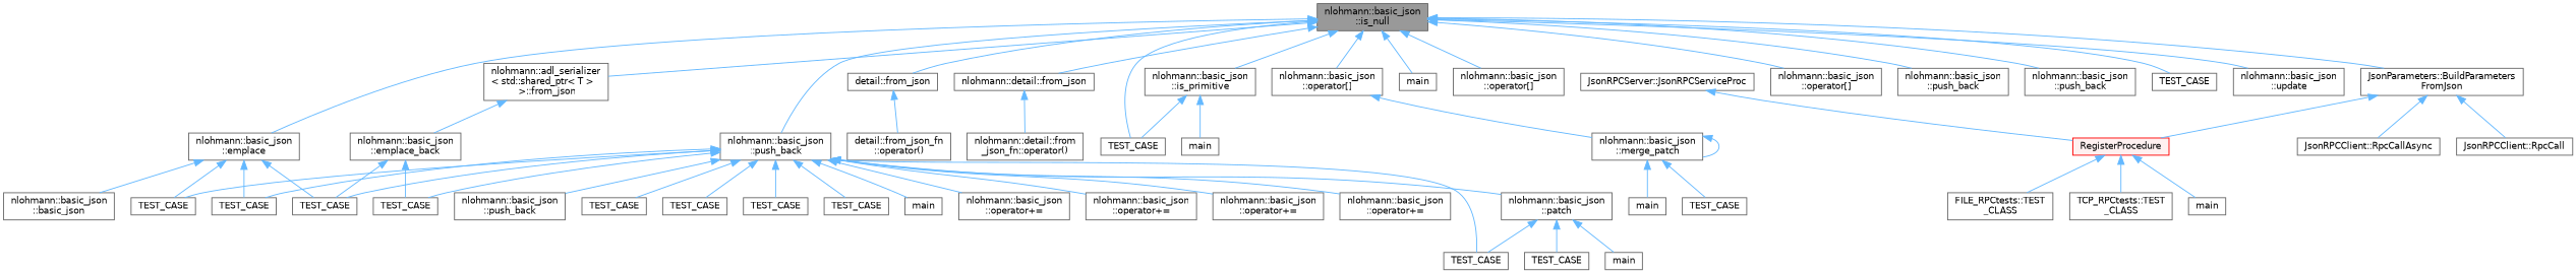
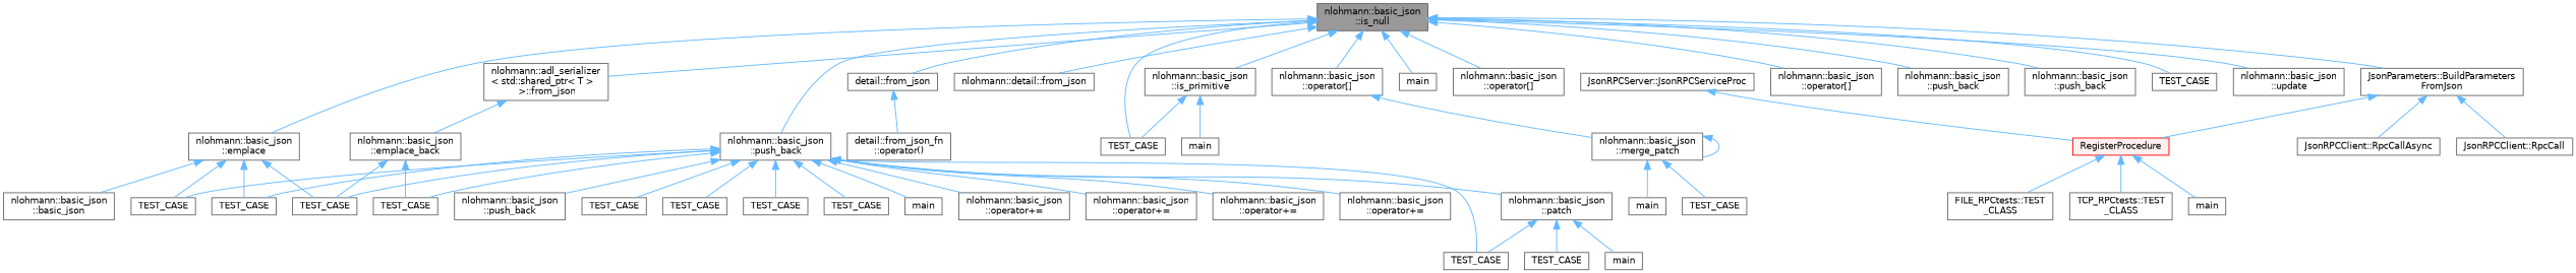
  digraph {
    rankdir=TB
    node [color=grey40 fillcolor=white fontname=Helvetica fontsize=10 shape=box style=filled]
    edge [color=steelblue1 dir=back fontname=Helvetica fontsize=10 labelfontname=Helvetica labelfontsize=10 style=solid]
    n1 [color=gray40 fillcolor=grey60 fontcolor=black height=0.2 label="nlohmann::basic_json\l::is_null" width=0.4]
    n2 [height=0.2 label="JsonParameters::BuildParameters\lFromJson" width=0.4]
    n3 [height=0.2 label="nlohmann::basic_json\l::emplace" width=0.4]
    n4 [height=0.2 label="detail::from_json" width=0.4]
    n5 [height=0.2 label="nlohmann::detail::from_json" width=0.4]
    n6 [height=0.2 label="nlohmann::adl_serializer\l\< std::shared_ptr\< T \>\l \>::from_json" width=0.4]
    n7 [height=0.2 label="nlohmann::basic_json\l::is_primitive" width=0.4]
    n8 [height=0.2 label=TEST_CASE width=0.4]
    n9 [height=0.2 label=main width=0.4]
    n10 [height=0.2 label="nlohmann::basic_json\l::operator[]" width=0.4]
    n11 [height=0.2 label="nlohmann::basic_json\l::operator[]" width=0.4]
    n12 [height=0.2 label="nlohmann::basic_json\l::operator[]" width=0.4]
    n13 [height=0.2 label="nlohmann::basic_json\l::push_back" width=0.4]
    n14 [height=0.2 label="nlohmann::basic_json\l::push_back" width=0.4]
    n15 [height=0.2 label="nlohmann::basic_json\l::push_back" width=0.4]
    n16 [height=0.2 label=TEST_CASE width=0.4]
    n17 [height=0.2 label="nlohmann::basic_json\l::update" width=0.4]
    n18 [height=0.2 label="JsonRPCClient::RpcCall" width=0.4]
    n19 [height=0.2 label="JsonRPCClient::RpcCallAsync" width=0.4]
    n20 [color=red fillcolor="#FFF0F0" height=0.2 label=RegisterProcedure width=0.4]
    n21 [height=0.2 label="nlohmann::basic_json\l::basic_json" width=0.4]
    n22 [height=0.2 label=TEST_CASE width=0.4]
    n23 [height=0.2 label=TEST_CASE width=0.4]
    n24 [height=0.2 label=TEST_CASE width=0.4]
    n25 [height=0.2 label="nlohmann::basic_json\l::emplace_back" width=0.4]
    n26 [height=0.2 label=TEST_CASE width=0.4]
    n27 [height=0.2 label="detail::from_json_fn\l::operator()" width=0.4]
-   n28 [height=0.2 label="nlohmann::detail::from\l_json_fn::operator()" width=0.4]
    n29 [height=0.2 label=main width=0.4]
    n30 [height=0.2 label="nlohmann::basic_json\l::merge_patch" width=0.4]
    n31 [height=0.2 label=main width=0.4]
    n32 [height=0.2 label="nlohmann::basic_json\l::operator+=" width=0.4]
    n33 [height=0.2 label="nlohmann::basic_json\l::operator+=" width=0.4]
    n34 [height=0.2 label="nlohmann::basic_json\l::operator+=" width=0.4]
    n35 [height=0.2 label="nlohmann::basic_json\l::operator+=" width=0.4]
    n36 [height=0.2 label="nlohmann::basic_json\l::patch" width=0.4]
    n37 [height=0.2 label=TEST_CASE width=0.4]
    n38 [height=0.2 label="nlohmann::basic_json\l::push_back" width=0.4]
    n39 [height=0.2 label=TEST_CASE width=0.4]
    n40 [height=0.2 label=TEST_CASE width=0.4]
    n41 [height=0.2 label=TEST_CASE width=0.4]
    n42 [height=0.2 label=TEST_CASE width=0.4]
    n43 [height=0.2 label="JsonRPCServer::JsonRPCServiceProc" width=0.4]
    n44 [height=0.2 label=main width=0.4]
    n45 [height=0.2 label="FILE_RPCtests::TEST\l_CLASS" width=0.4]
    n46 [height=0.2 label="TCP_RPCtests::TEST\l_CLASS" width=0.4]
    n47 [height=0.2 label=main width=0.4]
    n48 [height=0.2 label=TEST_CASE width=0.4]
    n49 [height=0.2 label=main width=0.4]
    n50 [height=0.2 label=TEST_CASE width=0.4]
    n1 -> n2
    n1 -> n3
    n1 -> n4
    n1 -> n5
    n1 -> n6
    n1 -> n7
    n1 -> n8
    n1 -> n9
    n1 -> n10
    n1 -> n11
    n1 -> n12
    n1 -> n13
    n1 -> n14
    n1 -> n15
    n1 -> n16
    n1 -> n17
    n2 -> n18
    n2 -> n19
    n2 -> n20
    n3 -> n21
    n3 -> n22
    n3 -> n23
    n3 -> n24
    n4 -> n27
-   n5 -> n28
    n6 -> n25
    n7 -> n8
    n7 -> n29
    n11 -> n30
    n13 -> n22
    n13 -> n23
    n13 -> n24
    n13 -> n26
    n13 -> n31
    n13 -> n32
    n13 -> n33
    n13 -> n34
    n13 -> n35
    n13 -> n36
    n13 -> n37
    n13 -> n38
    n13 -> n39
    n13 -> n40
    n13 -> n41
    n13 -> n42
    n20 -> n44
    n20 -> n45
    n20 -> n46
    n25 -> n24
    n25 -> n26
    n30 -> n30
    n30 -> n47
    n30 -> n48
    n36 -> n37
    n36 -> n49
    n36 -> n50
    n43 -> n20
  }
